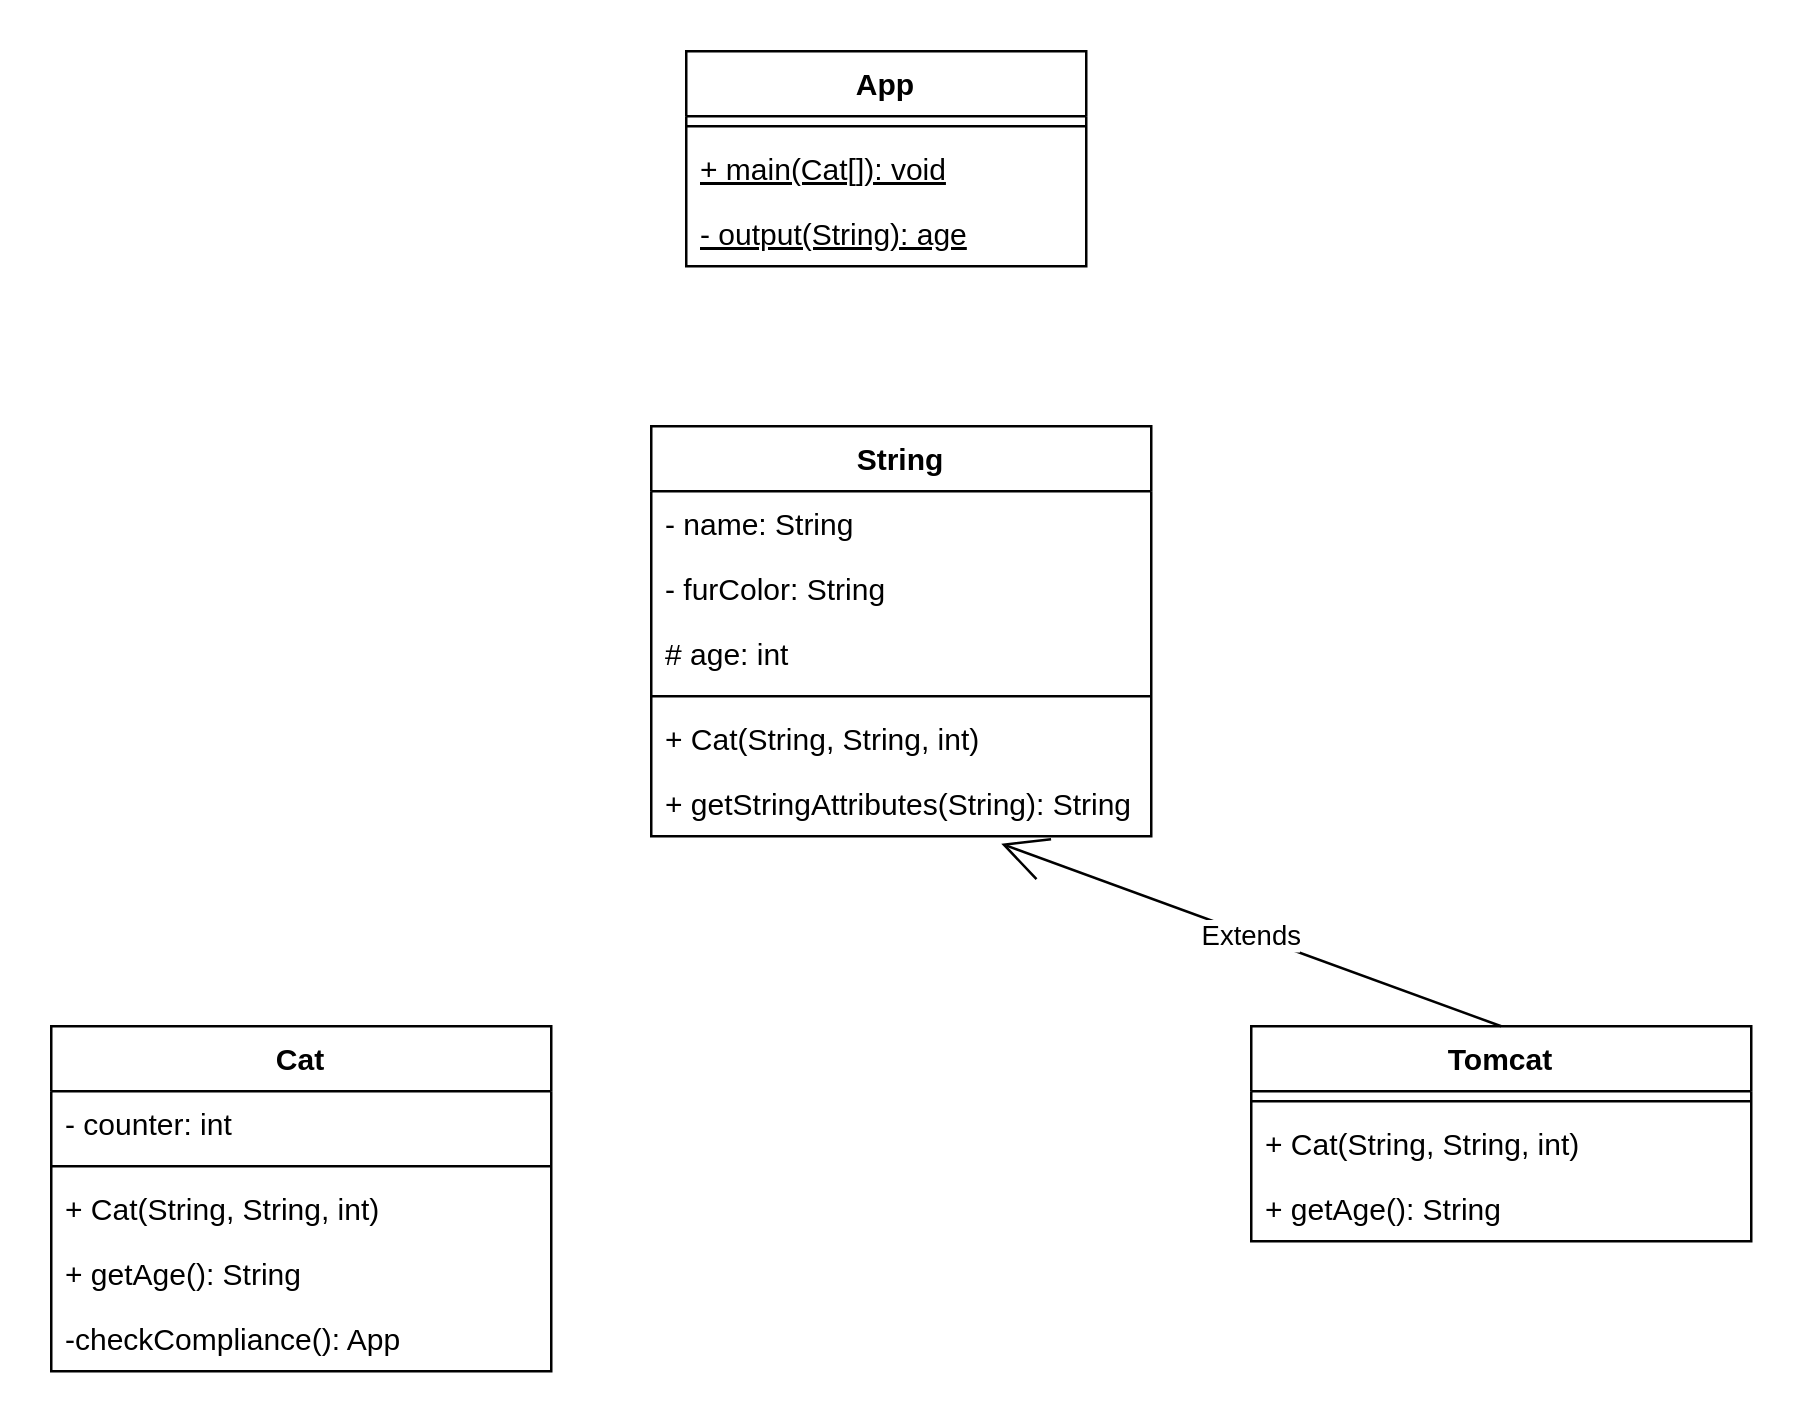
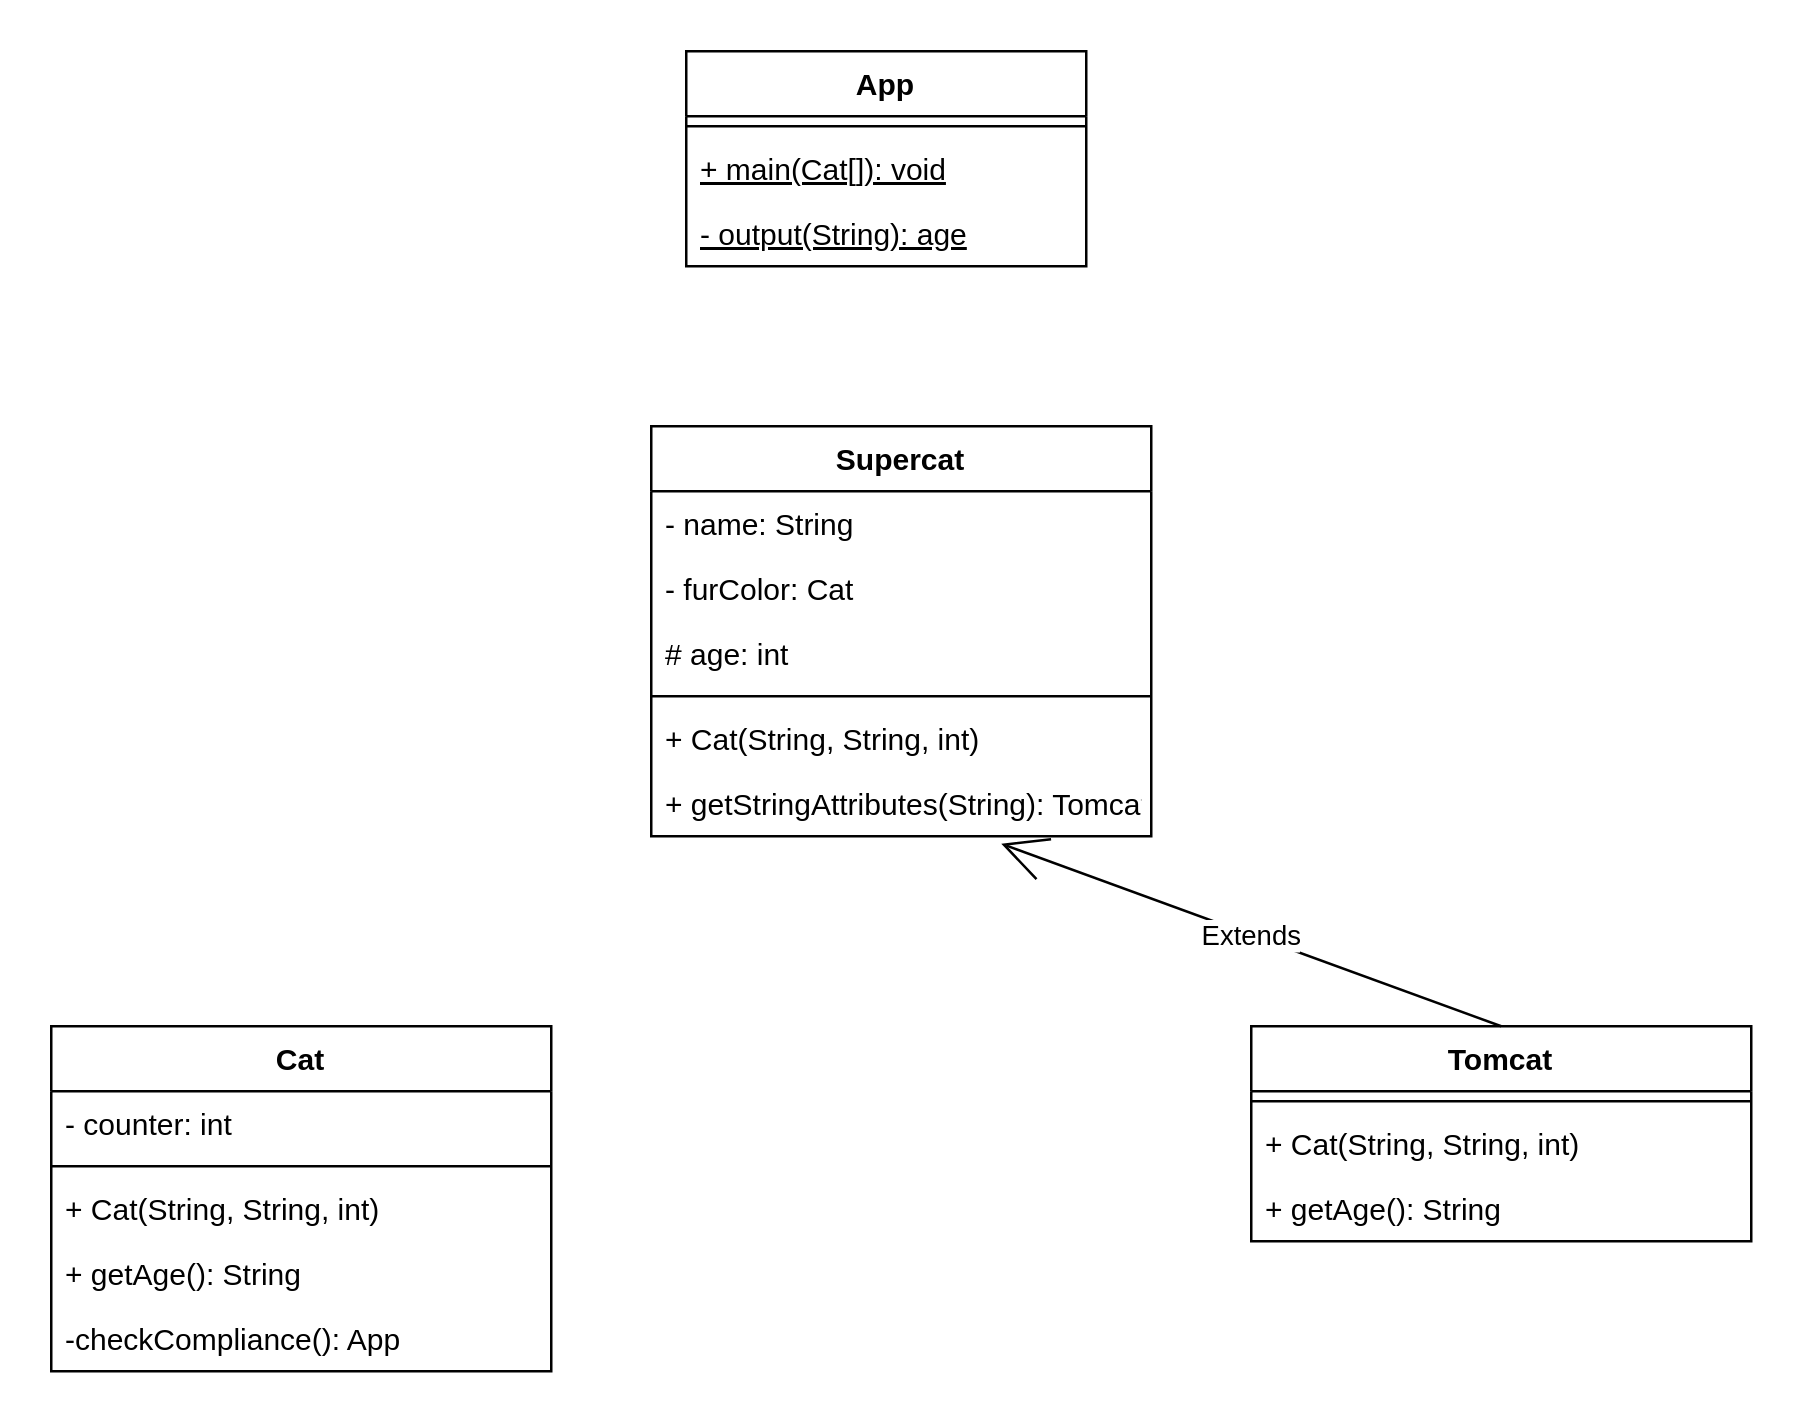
  <mxCell id="0" />
  <mxCell id="1" parent="0" />
  <mxCell id="2" value="Cat" style="swimlane;fontStyle=1;align=center;verticalAlign=top;childLayout=stackLayout;horizontal=1;startSize=26;horizontalStack=0;resizeParent=1;resizeParentMax=0;resizeLast=0;collapsible=1;marginBottom=0;" parent="1" vertex="1"><mxGeometry x="20" y="410" width="200" height="138" as="geometry" /></mxCell>
  <mxCell id="3" value="- counter: int" style="text;strokeColor=none;fillColor=none;align=left;verticalAlign=top;spacingLeft=4;spacingRight=4;overflow=hidden;rotatable=0;points=[[0,0.5],[1,0.5]];portConstraint=eastwest;" vertex="1" parent="2"><mxGeometry y="26" width="200" height="26" as="geometry" /></mxCell>
  <mxCell id="4" value="" style="line;strokeWidth=1;fillColor=none;align=left;verticalAlign=middle;spacingTop=-1;spacingLeft=3;spacingRight=3;rotatable=0;labelPosition=right;points=[];portConstraint=eastwest;strokeColor=inherit;" parent="2" vertex="1"><mxGeometry y="52" width="200" height="8" as="geometry" /></mxCell>
  <mxCell id="5" value="+ Cat(String, String, int)" style="text;strokeColor=none;fillColor=none;align=left;verticalAlign=top;spacingLeft=4;spacingRight=4;overflow=hidden;rotatable=0;points=[[0,0.5],[1,0.5]];portConstraint=eastwest;" parent="2" vertex="1"><mxGeometry y="60" width="200" height="26" as="geometry" /></mxCell>
  <mxCell id="6" value="+ getAge(): String" style="text;strokeColor=none;fillColor=none;align=left;verticalAlign=top;spacingLeft=4;spacingRight=4;overflow=hidden;rotatable=0;points=[[0,0.5],[1,0.5]];portConstraint=eastwest;" parent="2" vertex="1"><mxGeometry y="86" width="200" height="26" as="geometry" /></mxCell>
  <mxCell id="7" value="-checkCompliance(): App" style="text;strokeColor=none;fillColor=none;align=left;verticalAlign=top;spacingLeft=4;spacingRight=4;overflow=hidden;rotatable=0;points=[[0,0.5],[1,0.5]];portConstraint=eastwest;" vertex="1" parent="2"><mxGeometry y="112" width="200" height="26" as="geometry" /></mxCell>
  <mxCell id="8" value="App" style="swimlane;fontStyle=1;align=center;verticalAlign=top;childLayout=stackLayout;horizontal=1;startSize=26;horizontalStack=0;resizeParent=1;resizeParentMax=0;resizeLast=0;collapsible=1;marginBottom=0;" parent="1" vertex="1"><mxGeometry x="274" y="20" width="160" height="86" as="geometry" /></mxCell>
  <mxCell id="9" value="" style="line;strokeWidth=1;fillColor=none;align=left;verticalAlign=middle;spacingTop=-1;spacingLeft=3;spacingRight=3;rotatable=0;labelPosition=right;points=[];portConstraint=eastwest;strokeColor=inherit;" parent="8" vertex="1"><mxGeometry y="26" width="160" height="8" as="geometry" /></mxCell>
  <mxCell id="10" value="+ main(Cat[]): void" style="text;strokeColor=none;fillColor=none;align=left;verticalAlign=top;spacingLeft=4;spacingRight=4;overflow=hidden;rotatable=0;points=[[0,0.5],[1,0.5]];portConstraint=eastwest;fontStyle=4" parent="8" vertex="1"><mxGeometry y="34" width="160" height="26" as="geometry" /></mxCell>
  <mxCell id="11" value="- output(String): age" style="text;strokeColor=none;fillColor=none;align=left;verticalAlign=top;spacingLeft=4;spacingRight=4;overflow=hidden;rotatable=0;points=[[0,0.5],[1,0.5]];portConstraint=eastwest;fontStyle=4" parent="8" vertex="1"><mxGeometry y="60" width="160" height="26" as="geometry" /></mxCell>
  <mxCell id="12" value="Tomcat" style="swimlane;fontStyle=1;align=center;verticalAlign=top;childLayout=stackLayout;horizontal=1;startSize=26;horizontalStack=0;resizeParent=1;resizeParentMax=0;resizeLast=0;collapsible=1;marginBottom=0;" vertex="1" parent="1"><mxGeometry x="500" y="410" width="200" height="86" as="geometry" /></mxCell>
  <mxCell id="13" value="" style="line;strokeWidth=1;fillColor=none;align=left;verticalAlign=middle;spacingTop=-1;spacingLeft=3;spacingRight=3;rotatable=0;labelPosition=right;points=[];portConstraint=eastwest;strokeColor=inherit;" vertex="1" parent="12"><mxGeometry y="26" width="200" height="8" as="geometry" /></mxCell>
  <mxCell id="14" value="+ Cat(String, String, int)" style="text;strokeColor=none;fillColor=none;align=left;verticalAlign=top;spacingLeft=4;spacingRight=4;overflow=hidden;rotatable=0;points=[[0,0.5],[1,0.5]];portConstraint=eastwest;" vertex="1" parent="12"><mxGeometry y="34" width="200" height="26" as="geometry" /></mxCell>
  <mxCell id="15" value="+ getAge(): String" style="text;strokeColor=none;fillColor=none;align=left;verticalAlign=top;spacingLeft=4;spacingRight=4;overflow=hidden;rotatable=0;points=[[0,0.5],[1,0.5]];portConstraint=eastwest;" vertex="1" parent="12"><mxGeometry y="60" width="200" height="26" as="geometry" /></mxCell>
- <mxCell id="16" value="String" style="swimlane;fontStyle=1;align=center;verticalAlign=top;childLayout=stackLayout;horizontal=1;startSize=26;horizontalStack=0;resizeParent=1;resizeParentMax=0;resizeLast=0;collapsible=1;marginBottom=0;" vertex="1" parent="1"><mxGeometry x="260" y="170" width="200" height="164" as="geometry" /></mxCell>
+ <mxCell id="16" value="Supercat" style="swimlane;fontStyle=1;align=center;verticalAlign=top;childLayout=stackLayout;horizontal=1;startSize=26;horizontalStack=0;resizeParent=1;resizeParentMax=0;resizeLast=0;collapsible=1;marginBottom=0;" vertex="1" parent="1"><mxGeometry x="260" y="170" width="200" height="164" as="geometry" /></mxCell>
  <mxCell id="17" value="- name: String" style="text;strokeColor=none;fillColor=none;align=left;verticalAlign=top;spacingLeft=4;spacingRight=4;overflow=hidden;rotatable=0;points=[[0,0.5],[1,0.5]];portConstraint=eastwest;" vertex="1" parent="16"><mxGeometry y="26" width="200" height="26" as="geometry" /></mxCell>
- <mxCell id="18" value="- furColor: String" style="text;strokeColor=none;fillColor=none;align=left;verticalAlign=top;spacingLeft=4;spacingRight=4;overflow=hidden;rotatable=0;points=[[0,0.5],[1,0.5]];portConstraint=eastwest;" vertex="1" parent="16"><mxGeometry y="52" width="200" height="26" as="geometry" /></mxCell>
+ <mxCell id="18" value="- furColor: Cat" style="text;strokeColor=none;fillColor=none;align=left;verticalAlign=top;spacingLeft=4;spacingRight=4;overflow=hidden;rotatable=0;points=[[0,0.5],[1,0.5]];portConstraint=eastwest;" vertex="1" parent="16"><mxGeometry y="52" width="200" height="26" as="geometry" /></mxCell>
  <mxCell id="19" value="# age: int" style="text;strokeColor=none;fillColor=none;align=left;verticalAlign=top;spacingLeft=4;spacingRight=4;overflow=hidden;rotatable=0;points=[[0,0.5],[1,0.5]];portConstraint=eastwest;" vertex="1" parent="16"><mxGeometry y="78" width="200" height="26" as="geometry" /></mxCell>
  <mxCell id="20" value="" style="line;strokeWidth=1;fillColor=none;align=left;verticalAlign=middle;spacingTop=-1;spacingLeft=3;spacingRight=3;rotatable=0;labelPosition=right;points=[];portConstraint=eastwest;strokeColor=inherit;" vertex="1" parent="16"><mxGeometry y="104" width="200" height="8" as="geometry" /></mxCell>
  <mxCell id="21" value="+ Cat(String, String, int)" style="text;strokeColor=none;fillColor=none;align=left;verticalAlign=top;spacingLeft=4;spacingRight=4;overflow=hidden;rotatable=0;points=[[0,0.5],[1,0.5]];portConstraint=eastwest;" vertex="1" parent="16"><mxGeometry y="112" width="200" height="26" as="geometry" /></mxCell>
- <mxCell id="22" value="+ getStringAttributes(String): String" style="text;strokeColor=none;fillColor=none;align=left;verticalAlign=top;spacingLeft=4;spacingRight=4;overflow=hidden;rotatable=0;points=[[0,0.5],[1,0.5]];portConstraint=eastwest;" vertex="1" parent="16"><mxGeometry y="138" width="200" height="26" as="geometry" /></mxCell>
+ <mxCell id="22" value="+ getStringAttributes(String): Tomcat" style="text;strokeColor=none;fillColor=none;align=left;verticalAlign=top;spacingLeft=4;spacingRight=4;overflow=hidden;rotatable=0;points=[[0,0.5],[1,0.5]];portConstraint=eastwest;" vertex="1" parent="16"><mxGeometry y="138" width="200" height="26" as="geometry" /></mxCell>
  <mxCell id="23" value="Extends" style="endArrow=open;endSize=16;endFill=0;html=1;exitX=0.5;exitY=0;exitDx=0;exitDy=0;entryX=0.7;entryY=1.115;entryDx=0;entryDy=0;entryPerimeter=0;" edge="1" parent="1" source="12" target="22"><mxGeometry width="160" relative="1" as="geometry"><mxPoint x="520" y="350" as="sourcePoint" /><mxPoint x="680" y="350" as="targetPoint" /></mxGeometry></mxCell>
